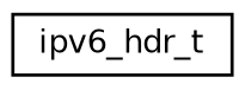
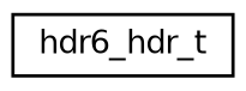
  digraph {
    rankdir=LR
-   n1 [color=black fillcolor=white fontname=Helvetica fontsize=10 height=0.2 label=ipv6_hdr_t shape=record style=filled width=0.4]
+   n1 [color=black fillcolor=white fontname=Helvetica fontsize=10 height=0.2 label=hdr6_hdr_t shape=record style=filled width=0.4]
  }
